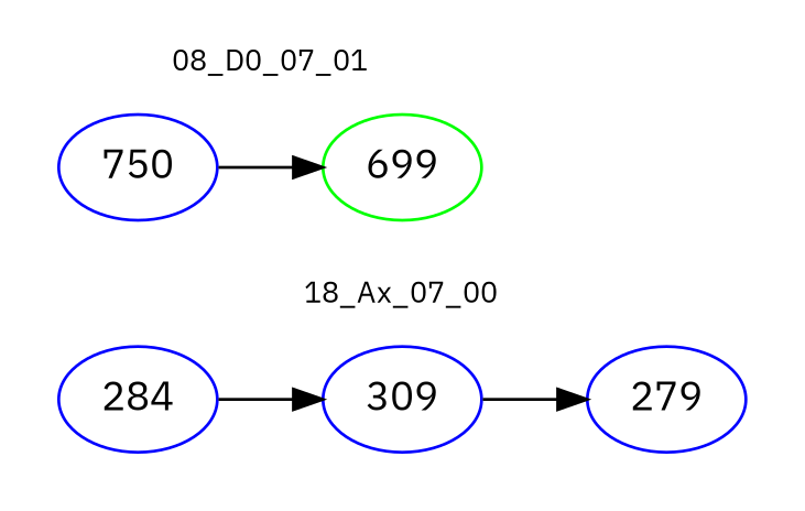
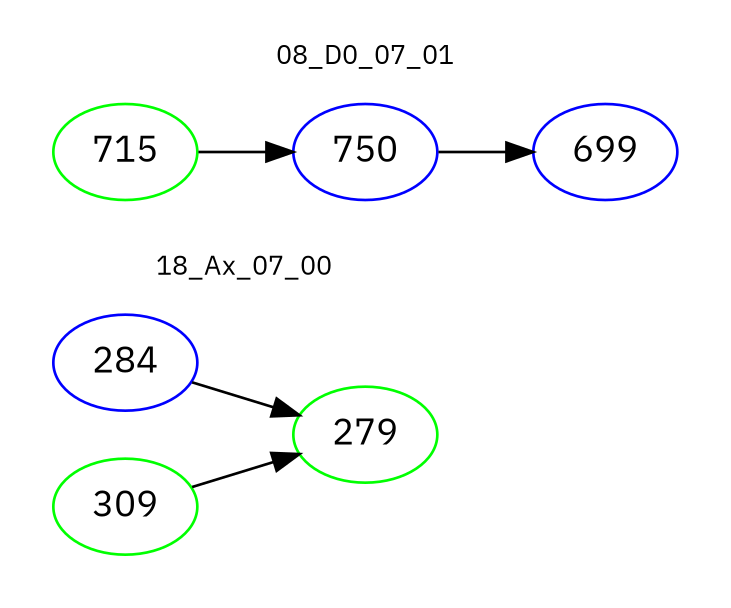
  digraph {
    fontname="IBM Plex Sans"
    rankdir=LR
    node [color=blue fontname="IBM Plex Sans"]
    edge [color=black fontname="IBM Plex Sans"]
    n1 [label=284]
-   n2 [label=309]
-   n3 [label=279]
+   n2 [color=green label=309]
+   n3 [color=green label=279]
+   n4 [color=green label=715]
    n5 [label=750]
-   n6 [color=green label=699]
+   n6 [label=699]
    subgraph cluster_1 {
      color=white
      fontsize=10
      label="18_Ax_07_00"
      n1
      n2
      n3
    }
    subgraph cluster_2 {
      color=white
      fontsize=10
      label="08_D0_07_01"
+     n4
      n5
      n6
    }
-   n1 -> n2
+   n1 -> n3
    n2 -> n3
+   n4 -> n5
    n5 -> n6
  }
